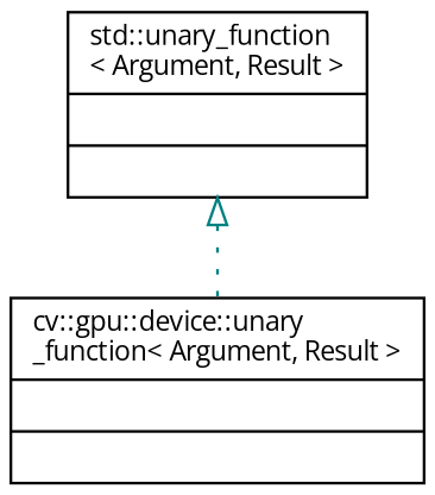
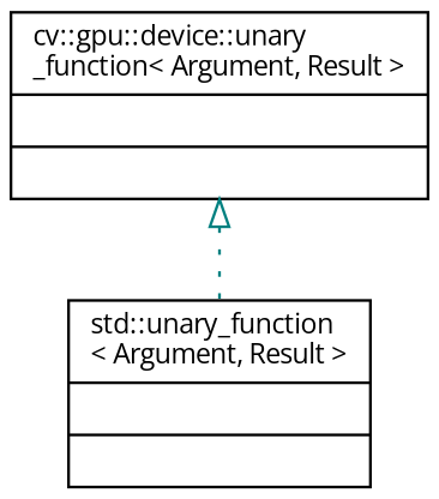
  digraph {
    fontname="Open Sans"
    node [color=black fillcolor=white fontname="Open Sans" fontsize=10 shape=record style=filled]
    n1 [fontcolor=black height=0.2 label="{cv::gpu::device::unary\l_function\< Argument, Result \>\n||}" width=0.4]
    n2 [height=0.2 label="{std::unary_function\l\< Argument, Result \>\n||}" width=0.4]
-   n2 -> n1 [arrowtail=onormal color=teal dir=back fontname="Open Sans" fontsize=10 labelfontname=Helvetica labelfontsize=10 style=dotted]
+   n1 -> n2 [arrowtail=onormal color=teal dir=back fontname="Open Sans" fontsize=10 labelfontname=Helvetica labelfontsize=10 style=dotted]
  }
